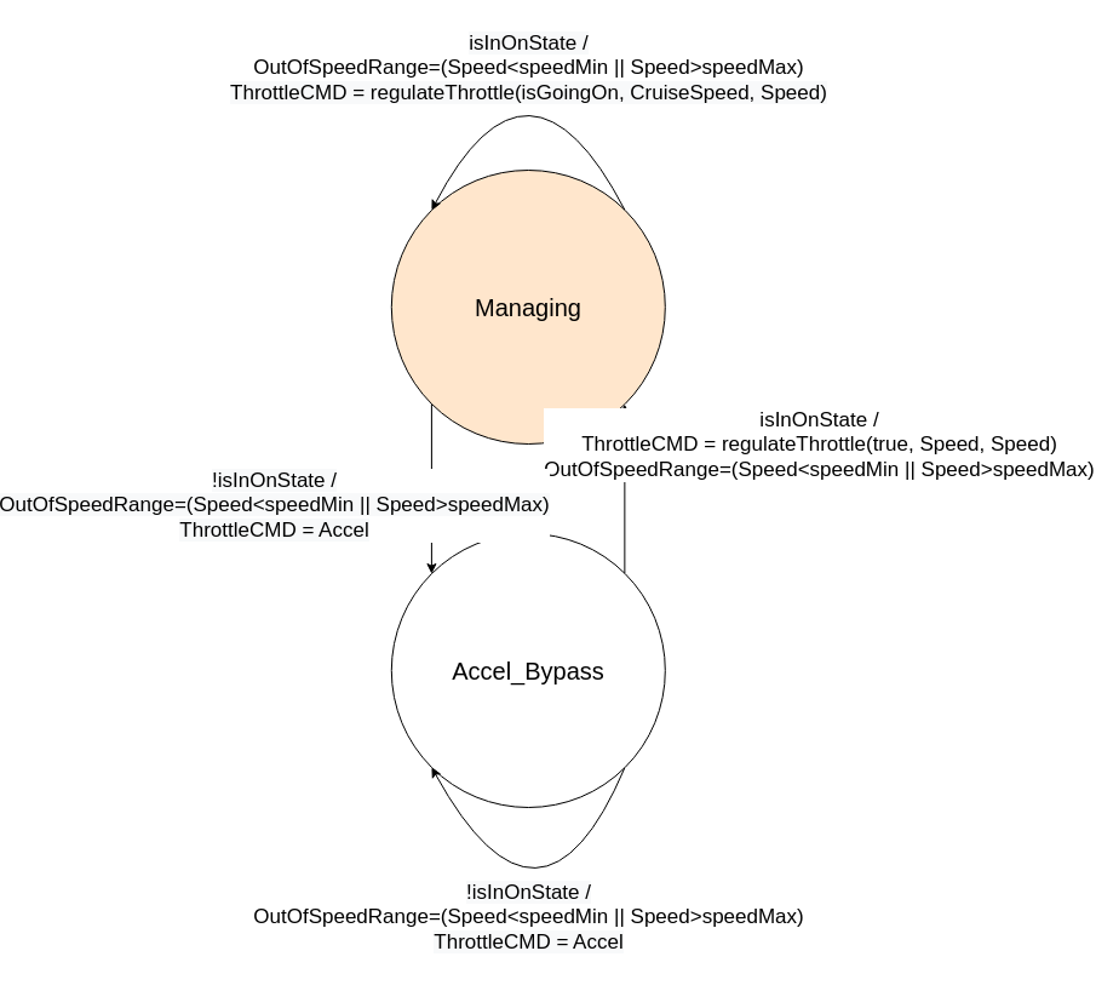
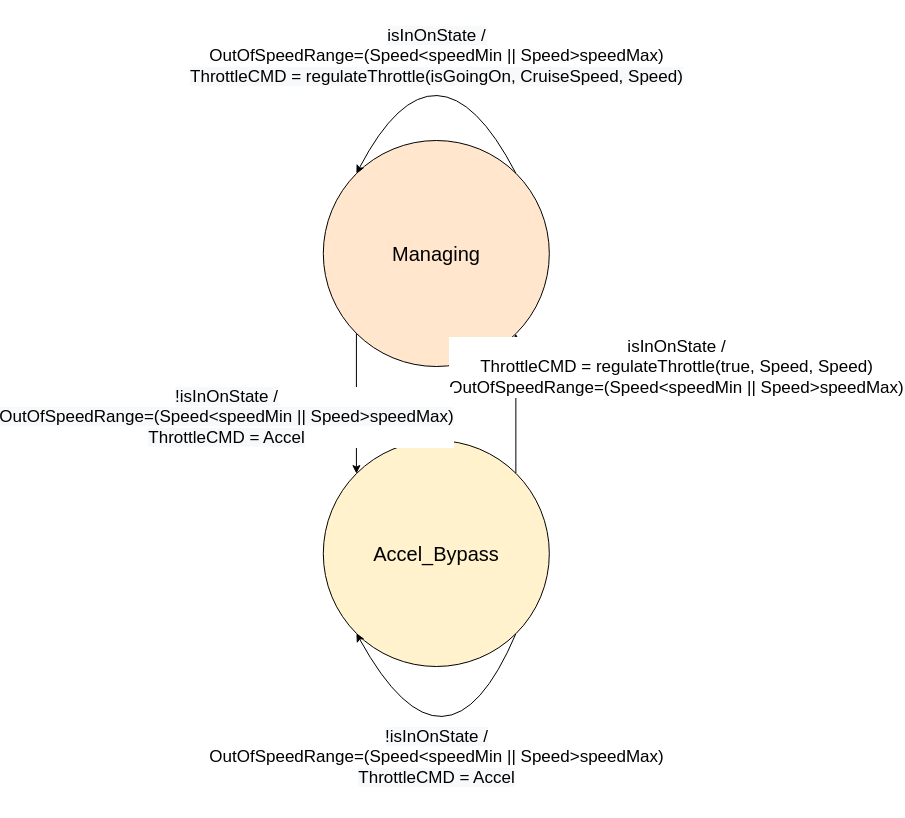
  <mxCell id="0" />
  <mxCell id="1" parent="0" />
  <mxCell id="2" value="&lt;font style=&quot;font-size: 20px&quot;&gt;Managing&lt;/font&gt;" style="ellipse;whiteSpace=wrap;html=1;aspect=fixed;fillColor=#ffe6cc;" parent="1" vertex="1"><mxGeometry x="20.81" y="140" width="226" height="226" as="geometry" /></mxCell>
- <mxCell id="3" value="&lt;font style=&quot;font-size: 20px&quot;&gt;Accel_Bypass&lt;br&gt;&lt;/font&gt;" style="ellipse;whiteSpace=wrap;html=1;aspect=fixed;" parent="1" vertex="1"><mxGeometry x="20.81" y="440" width="226" height="226" as="geometry" /></mxCell>
+ <mxCell id="3" value="&lt;font style=&quot;font-size: 20px&quot;&gt;Accel_Bypass&lt;br&gt;&lt;/font&gt;" style="ellipse;whiteSpace=wrap;html=1;aspect=fixed;fillColor=#fff2cc;" parent="1" vertex="1"><mxGeometry x="20.81" y="440" width="226" height="226" as="geometry" /></mxCell>
  <mxCell id="4" value="" style="curved=1;endArrow=classic;html=1;entryX=0;entryY=0;entryDx=0;entryDy=0;exitX=1;exitY=0;exitDx=0;exitDy=0;" parent="1" source="2" target="2" edge="1"><mxGeometry width="50" height="50" relative="1" as="geometry"><mxPoint x="206" y="165" as="sourcePoint" /><mxPoint x="550.81" y="470" as="targetPoint" /><Array as="points"><mxPoint x="134" y="20" /></Array></mxGeometry></mxCell>
  <mxCell id="5" value="&lt;span style=&quot;font-size: 17px ; background-color: rgb(248 , 249 , 250)&quot;&gt;isInOnState&amp;nbsp;&lt;/span&gt;&lt;span style=&quot;font-size: 17px ; background-color: rgb(248 , 249 , 250)&quot;&gt;/&lt;br&gt;&lt;/span&gt;&lt;span style=&quot;font-size: 17px&quot;&gt;OutOfSpeedRange=(Speed&amp;lt;speedMin || S&lt;/span&gt;&lt;span style=&quot;font-size: 17px&quot;&gt;peed&amp;gt;speedMax)&lt;/span&gt;&lt;span style=&quot;font-size: 17px ; background-color: rgb(248 , 249 , 250)&quot;&gt;&lt;br&gt;&lt;/span&gt;&lt;span style=&quot;font-family: &amp;#34;helvetica&amp;#34; ; font-size: 17px ; background-color: rgb(248 , 249 , 250)&quot;&gt;ThrottleCMD =&amp;nbsp;&lt;/span&gt;&lt;span style=&quot;font-family: &amp;#34;helvetica&amp;#34; ; font-size: 17px ; background-color: rgb(248 , 249 , 250)&quot;&gt;regulateThrottle(isGoingOn, CruiseSpeed, Speed)&lt;/span&gt;&lt;span style=&quot;font-size: 17px ; background-color: rgb(248 , 249 , 250)&quot;&gt;&lt;br&gt;&lt;/span&gt;" style="edgeLabel;html=1;align=center;verticalAlign=middle;resizable=0;points=[];" parent="4" vertex="1" connectable="0"><mxGeometry x="-0.432" y="30" relative="1" as="geometry"><mxPoint x="-8.2" y="-44.34" as="offset" /></mxGeometry></mxCell>
  <mxCell id="6" value="" style="endArrow=classic;html=1;exitX=1;exitY=0;exitDx=0;exitDy=0;entryX=1;entryY=1;entryDx=0;entryDy=0;" parent="1" source="3" target="2" edge="1"><mxGeometry width="50" height="50" relative="1" as="geometry"><mxPoint x="500.81" y="520" as="sourcePoint" /><mxPoint x="264" y="333" as="targetPoint" /></mxGeometry></mxCell>
  <mxCell id="7" value="&lt;span style=&quot;background-color: rgb(255 , 255 , 255)&quot;&gt;&lt;font style=&quot;font-size: 17px&quot;&gt;isInOnState&amp;nbsp;&lt;/font&gt;&lt;span style=&quot;font-size: 17px&quot;&gt;/&lt;br&gt;&lt;/span&gt;&lt;span style=&quot;font-size: 17px&quot;&gt;ThrottleCMD = &lt;/span&gt;&lt;span style=&quot;font-size: 17px&quot;&gt;regulateThrottle(true, Speed, Speed)&lt;br&gt;&lt;/span&gt;&lt;span style=&quot;font-size: 17px&quot;&gt;OutOfSpeedRange=(Speed&amp;lt;speedMin || S&lt;/span&gt;&lt;span style=&quot;font-size: 17px&quot;&gt;peed&amp;gt;speedMax)&lt;/span&gt;&lt;/span&gt;&lt;span style=&quot;font-size: 17px ; background-color: rgb(248 , 249 , 250)&quot;&gt;&lt;br&gt;&lt;/span&gt;" style="edgeLabel;html=1;align=center;verticalAlign=middle;resizable=0;points=[];" parent="6" vertex="1" connectable="0"><mxGeometry x="-0.177" y="6" relative="1" as="geometry"><mxPoint x="166.29" y="-49.1" as="offset" /></mxGeometry></mxCell>
  <mxCell id="8" value="" style="curved=1;endArrow=classic;html=1;exitX=1;exitY=1;exitDx=0;exitDy=0;entryX=0;entryY=1;entryDx=0;entryDy=0;" parent="1" source="3" target="3" edge="1"><mxGeometry width="50" height="50" relative="1" as="geometry"><mxPoint x="585.81" y="490" as="sourcePoint" /><mxPoint x="635.81" y="440" as="targetPoint" /><Array as="points"><mxPoint x="144" y="796" /></Array></mxGeometry></mxCell>
  <mxCell id="9" value="&lt;span style=&quot;font-family: &amp;#34;helvetica&amp;#34; ; font-size: 17px ; background-color: rgb(248 , 249 , 250)&quot;&gt;!&lt;/span&gt;&lt;span style=&quot;font-size: 17px ; background-color: rgb(248 , 249 , 250)&quot;&gt;isInOnState&amp;nbsp;&lt;/span&gt;&lt;span style=&quot;font-family: &amp;#34;helvetica&amp;#34; ; font-size: 17px ; background-color: rgb(248 , 249 , 250)&quot;&gt;/ &lt;br&gt;&lt;/span&gt;&lt;span style=&quot;font-size: 17px&quot;&gt;OutOfSpeedRange=(Speed&amp;lt;speedMin || S&lt;/span&gt;&lt;span style=&quot;font-size: 17px&quot;&gt;peed&amp;gt;speedMax)&lt;/span&gt;&lt;span style=&quot;font-size: 17px ; background-color: rgb(248 , 249 , 250)&quot;&gt;&lt;br&gt;&lt;/span&gt;&lt;span style=&quot;font-size: 17px ; background-color: rgb(248 , 249 , 250)&quot;&gt;ThrottleCMD = Accel&lt;/span&gt;" style="edgeLabel;html=1;align=center;verticalAlign=middle;resizable=0;points=[];" parent="8" vertex="1" connectable="0"><mxGeometry x="-0.494" y="-16" relative="1" as="geometry"><mxPoint x="-29.03" y="44.79" as="offset" /></mxGeometry></mxCell>
  <mxCell id="10" value="" style="endArrow=classic;html=1;entryX=0;entryY=0;entryDx=0;entryDy=0;exitX=0;exitY=1;exitDx=0;exitDy=0;" parent="1" source="2" target="3" edge="1"><mxGeometry width="50" height="50" relative="1" as="geometry"><mxPoint x="114" y="406" as="sourcePoint" /><mxPoint x="635.81" y="440" as="targetPoint" /></mxGeometry></mxCell>
  <mxCell id="11" value="&lt;font style=&quot;font-size: 17px&quot;&gt;&lt;span style=&quot;background-color: rgb(248 , 249 , 250)&quot;&gt;!isInOnState&amp;nbsp;&lt;/span&gt;&lt;span style=&quot;background-color: rgb(248 , 249 , 250)&quot;&gt;&lt;font face=&quot;helvetica&quot; style=&quot;font-size: 17px&quot;&gt;/&lt;br&gt;&lt;/font&gt;&lt;/span&gt;&lt;span style=&quot;background-color: rgb(248 , 249 , 250)&quot;&gt;OutOfSpeedRange=(Speed&amp;lt;speedMin || S&lt;/span&gt;&lt;span style=&quot;background-color: rgb(248 , 249 , 250)&quot;&gt;peed&amp;gt;speedMax)&lt;br&gt;&lt;/span&gt;&lt;span style=&quot;background-color: rgb(248 , 249 , 250)&quot;&gt;ThrottleCMD = Accel&lt;/span&gt;&lt;/font&gt;&lt;span style=&quot;font-size: 17px ; background-color: rgb(248 , 249 , 250)&quot;&gt;&lt;br&gt;&lt;/span&gt;" style="edgeLabel;html=1;align=center;verticalAlign=middle;resizable=0;points=[];" parent="10" vertex="1" connectable="0"><mxGeometry x="0.263" y="1" relative="1" as="geometry"><mxPoint x="-130.91" y="-5.9" as="offset" /></mxGeometry></mxCell>
